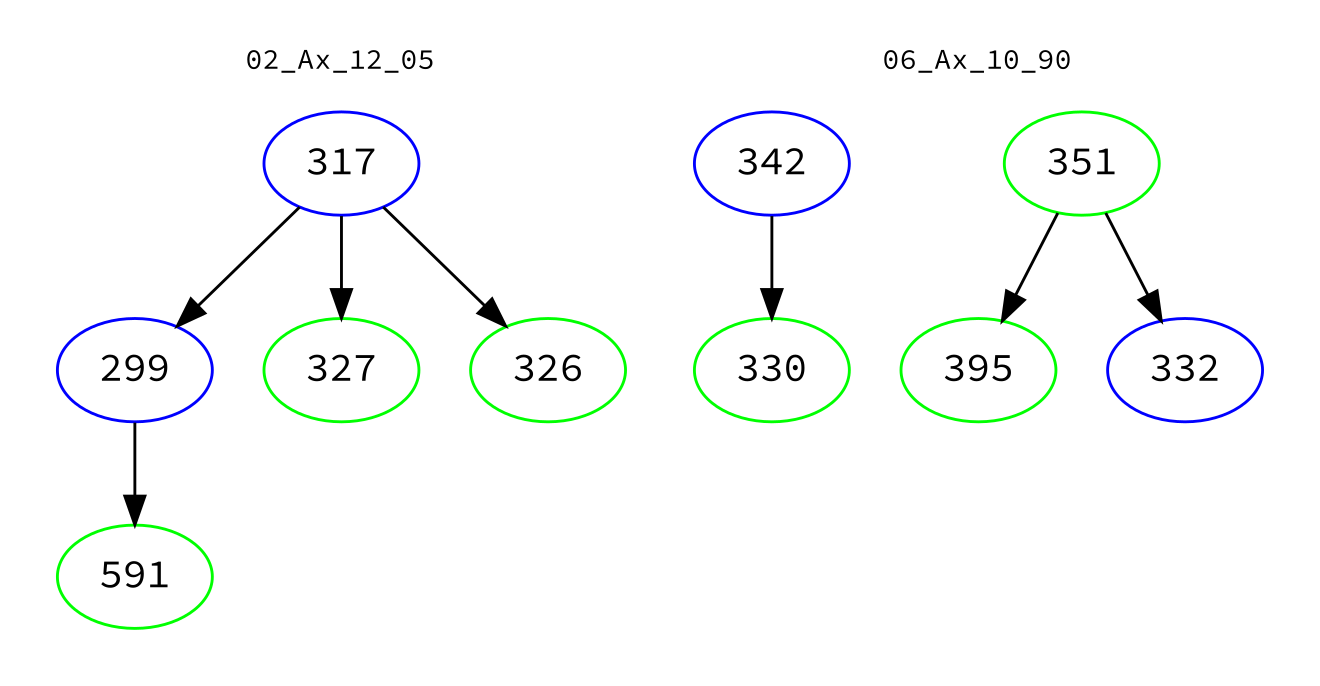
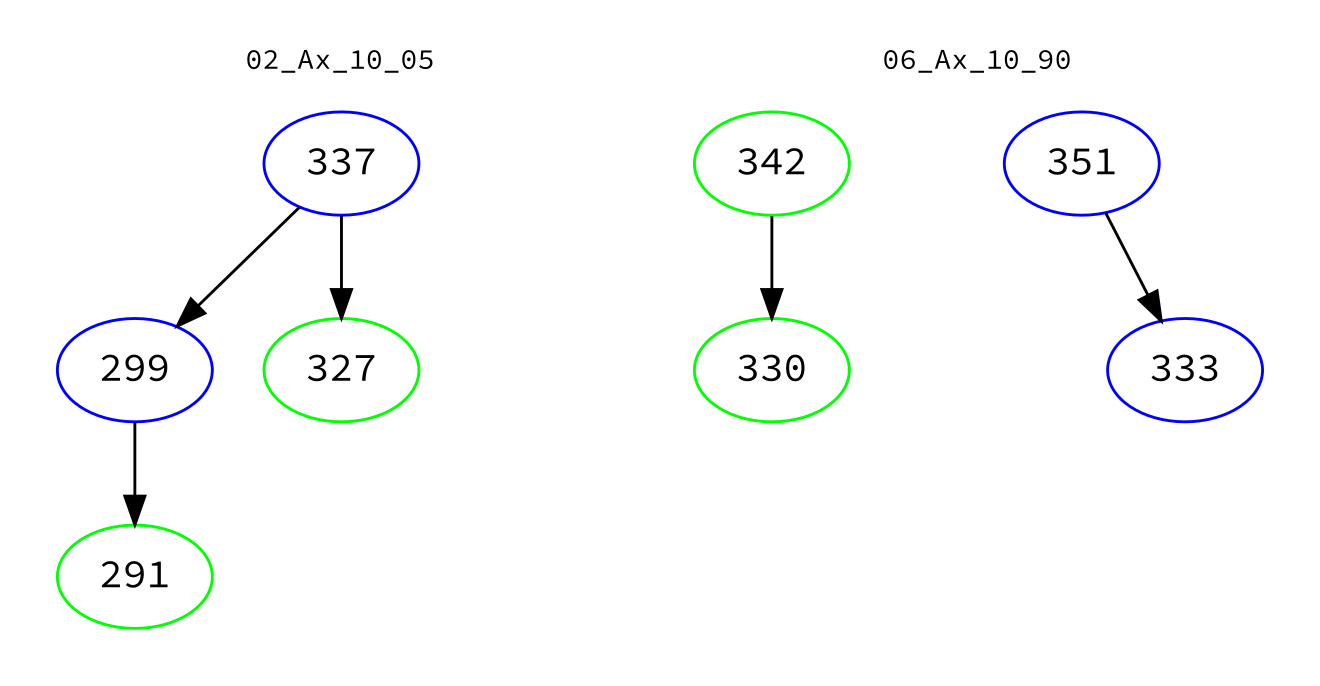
  digraph {
    fontname="Source Code Pro"
    node [color=blue fontname="Source Code Pro"]
    edge [color=black fontname="Source Code Pro"]
-   n1 [label=317]
+   n1 [label=337]
    n2 [label=299]
    n3 [color=green label=327]
-   n4 [color=green label=326]
-   n5 [color=green label=591]
-   n6 [color=green label=351]
-   n7 [label=342]
-   n8 [color=green label=395]
-   n9 [label=332]
+   n5 [color=green label=291]
+   n6 [label=351]
+   n7 [color=green label=342]
+   n9 [label=333]
    n10 [color=green label=330]
    subgraph cluster_1 {
      color=white
      fontsize=10
-     label="02_Ax_12_05"
+     label="02_Ax_10_05"
      n1
      n2
      n3
-     n4
      n5
    }
    subgraph cluster_2 {
      color=white
      fontsize=10
      label="06_Ax_10_90"
      n6
      n7
-     n8
      n9
      n10
    }
    n1 -> n2
    n1 -> n3
-   n1 -> n4
    n2 -> n5
-   n6 -> n8
    n6 -> n9
    n7 -> n10
  }
